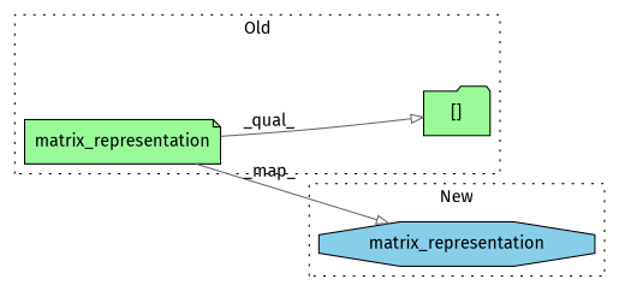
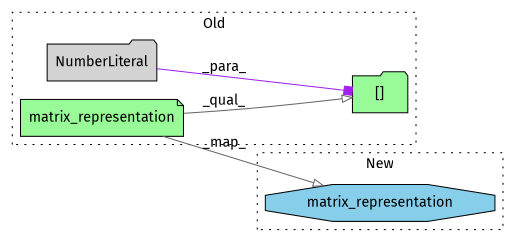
  digraph {
    rankdir=LR
    fontname="Fira Sans"
    node [a=32 l="22,1" shape=folder style=filled fillcolor=palegreen fontname="Fira Sans"]
    edge [color=gray40 arrowhead=onormal fontname="Fira Sans"]
    n1 [label=matrix_representation s="8193,8252" shape=octagon fillcolor=skyblue]
    n2 [label=matrix_representation s="8205,8264" shape=note]
    n3 [a=2 l="73,1" label="[]" s="8193,8267"]
+   n4 [a=34 l=1 label=NumberLiteral s=8266 fillcolor=lightgrey]
    subgraph cluster_1 {
      label=New
      style=dotted
      n1
    }
    subgraph cluster_2 {
      label=Old
      style=dotted
      n2
      n3
+     n4
    }
    n2 -> n1 [label=_map_]
    n2 -> n3 [label=_qual_]
+   n4 -> n3 [label=_para_ color=purple arrowhead=box]
  }
